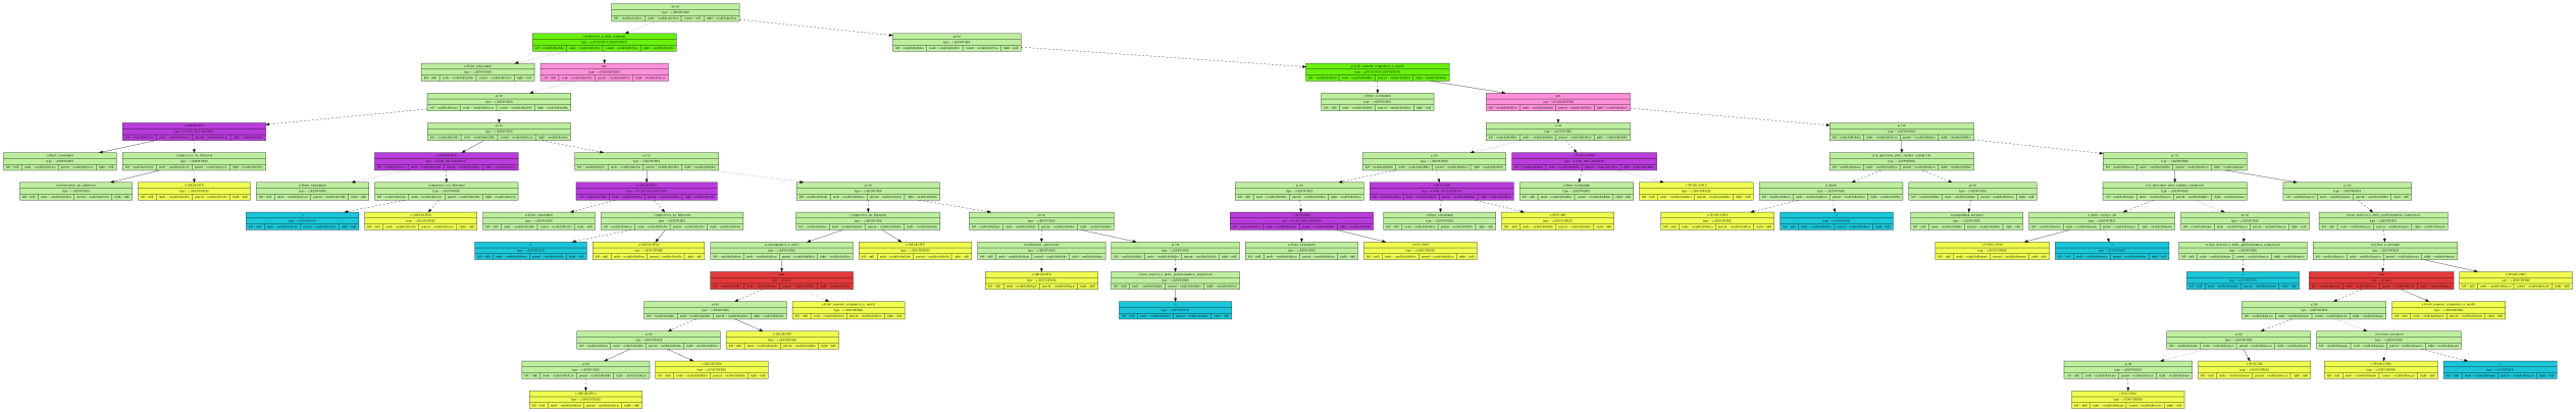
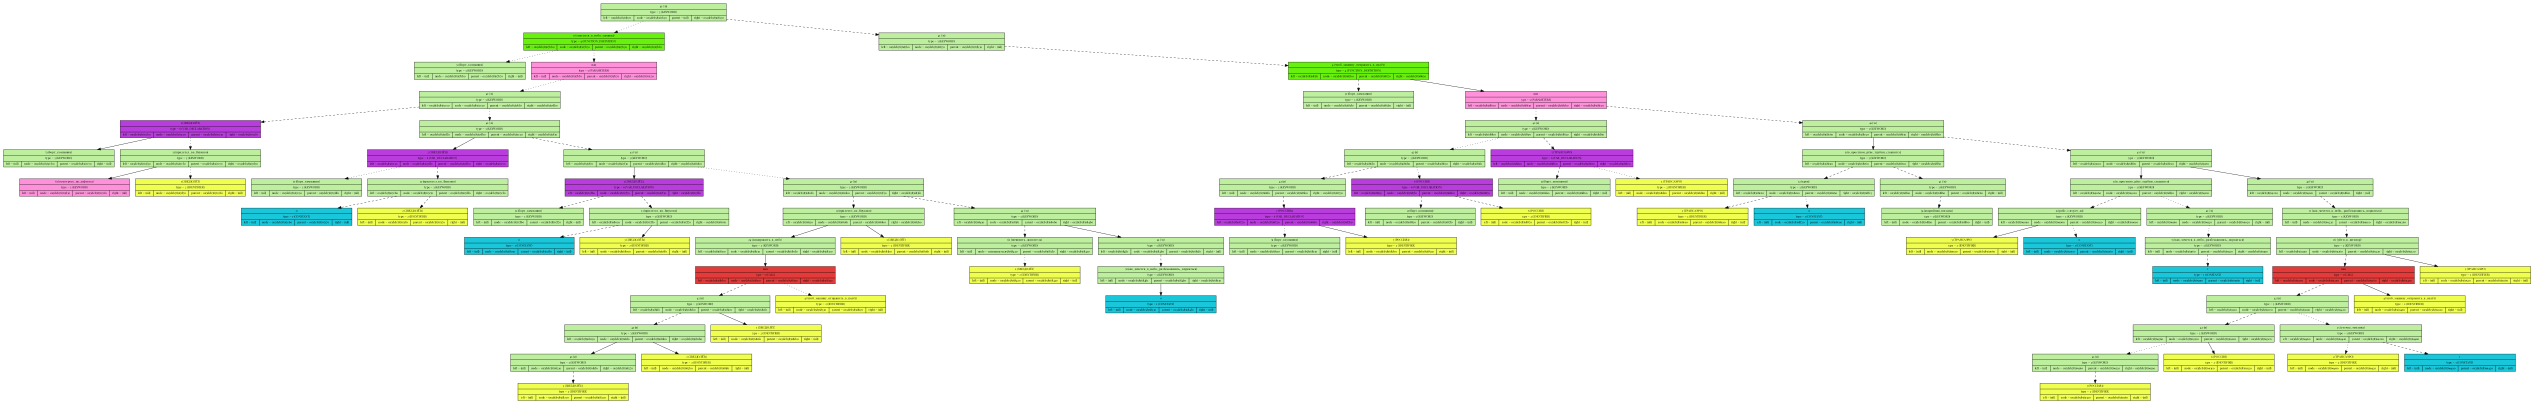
  digraph {
    fontname="Playfair Display"
    node [fillcolor="#BDEF9E" fontname="Playfair Display" fontsize=9 shape=record style=filled]
    edge [color=black fontname="Playfair Display" fontsize=12 style=dashed]
    n1 [label="{41 (\\n)| type = 3 (KEYWORD) | {left = 0x5deb58567b70 | node = 0x5deb58567b30 | parent = (nil) | right = 0x5deb58568570}}"]
    n2 [fillcolor="#68F10D" label="{0 (уносится_в_небо_машина)| type = 4 (FUNCTION_DEFINITION) | {left = 0x5deb58567bb0 | node = 0x5deb58567b70 | parent = 0x5deb58567b30 | right = 0x5deb58567bf0}}"]
    n3 [label="{41 (\\n)| type = 3 (KEYWORD) | {left = 0x5deb585685b0 | node = 0x5deb58568570 | parent = 0x5deb58567b30 | right = (nil)}}"]
    n4 [label="{51 (борт_компании)| type = 3 (KEYWORD) | {left = (nil) | node = 0x5deb58567bb0 | parent = 0x5deb58567b70 | right = (nil)}}"]
    n5 [fillcolor="#FF91DA" label="{nan| type = 5 (PARAMETERS) | {left = (nil) | node = 0x5deb58567bf0 | parent = 0x5deb58567b70 | right = 0x5deb58567c30}}"]
    n6 [fillcolor="#68F10D" label="{4 (чтоб_машину_отправить_в_полёт)| type = 4 (FUNCTION_DEFINITION) | {left = 0x5deb585685f0 | node = 0x5deb585685b0 | parent = 0x5deb58568570 | right = 0x5deb58568630}}"]
    n7 [label="{41 (\\n)| type = 3 (KEYWORD) | {left = 0x5deb58567c70 | node = 0x5deb58567c30 | parent = 0x5deb58567bf0 | right = 0x5deb58567db0}}"]
    n8 [fillcolor="#B93CDC" label="{1 (ЗВЕЗДОЛЁТ)| type = 6 (VAR_DECLARATION) | {left = 0x5deb58567cb0 | node = 0x5deb58567c70 | parent = 0x5deb58567c30 | right = 0x5deb58567cf0}}"]
    n9 [label="{41 (\\n)| type = 3 (KEYWORD) | {left = 0x5deb58567df0 | node = 0x5deb58567db0 | parent = 0x5deb58567c30 | right = 0x5deb58567f30}}"]
    n10 [label="{51 (борт_компании)| type = 3 (KEYWORD) | {left = (nil) | node = 0x5deb58567cb0 | parent = 0x5deb58567c70 | right = (nil)}}"]
    n11 [label="{13 (прилетел_во_Внуково)| type = 3 (KEYWORD) | {left = 0x5deb58567d30 | node = 0x5deb58567cf0 | parent = 0x5deb58567c70 | right = 0x5deb58567d70}}"]
    n12 [fillcolor="#B93CDC" label="{2 (ЗВЕЗДОЛЁТ1)| type = 6 (VAR_DECLARATION) | {left = 0x5deb58567e30 | node = 0x5deb58567df0 | parent = 0x5deb58567db0 | right = 0x5deb58567e70}}"]
    n13 [label="{41 (\\n)| type = 3 (KEYWORD) | {left = 0x5deb58567f70 | node = 0x5deb58567f30 | parent = 0x5deb58567db0 | right = 0x5deb585680b0}}"]
-   n14 [label="{61 (осмотреть_на_дефекты)| type = 3 (KEYWORD) | {left = (nil) | node = 0x5deb58567d30 | parent = 0x5deb58567cf0 | right = (nil)}}"]
+   n14 [fillcolor="#FF91DA" label="{61 (осмотреть_на_дефекты)| type = 3 (KEYWORD) | {left = (nil) | node = 0x5deb58567d30 | parent = 0x5deb58567cf0 | right = (nil)}}"]
    n15 [fillcolor="#F0FF4F" label="{1 (ЗВЕЗДОЛЁТ)| type = 2 (IDENTIFIER) | {left = (nil) | node = 0x5deb58567d70 | parent = 0x5deb58567cf0 | right = (nil)}}"]
    n16 [label="{51 (борт_компании)| type = 3 (KEYWORD) | {left = (nil) | node = 0x5deb58567e30 | parent = 0x5deb58567df0 | right = (nil)}}"]
    n17 [label="{13 (прилетел_во_Внуково)| type = 3 (KEYWORD) | {left = 0x5deb58567eb0 | node = 0x5deb58567e70 | parent = 0x5deb58567df0 | right = 0x5deb58567ef0}}"]
    n18 [fillcolor="#B93CDC" label="{3 (ЗВЕЗДОЛЁТ2)| type = 6 (VAR_DECLARATION) | {left = 0x5deb58567fb0 | node = 0x5deb58567f70 | parent = 0x5deb58567f30 | right = 0x5deb58567ff0}}"]
    n19 [label="{41 (\\n)| type = 3 (KEYWORD) | {left = 0x5deb585680f0 | node = 0x5deb585680b0 | parent = 0x5deb58567f30 | right = 0x5deb585683f0}}"]
    n20 [fillcolor="#1AC6D9" label="{0| type = 1 (CONSTANT) | {left = (nil) | node = 0x5deb58567eb0 | parent = 0x5deb58567e70 | right = (nil)}}"]
    n21 [fillcolor="#F0FF4F" label="{2 (ЗВЕЗДОЛЁТ1)| type = 2 (IDENTIFIER) | {left = (nil) | node = 0x5deb58567ef0 | parent = 0x5deb58567e70 | right = (nil)}}"]
    n22 [label="{51 (борт_компании)| type = 3 (KEYWORD) | {left = (nil) | node = 0x5deb58567fb0 | parent = 0x5deb58567f70 | right = (nil)}}"]
    n23 [label="{13 (прилетел_во_Внуково)| type = 3 (KEYWORD) | {left = 0x5deb58568030 | node = 0x5deb58567ff0 | parent = 0x5deb58567f70 | right = 0x5deb58568070}}"]
    n24 [label="{13 (прилетел_во_Внуково)| type = 3 (KEYWORD) | {left = 0x5deb58568130 | node = 0x5deb585680f0 | parent = 0x5deb585680b0 | right = 0x5deb585683b0}}"]
    n25 [label="{41 (\\n)| type = 3 (KEYWORD) | {left = 0x5deb58568430 | node = 0x5deb585683f0 | parent = 0x5deb585680b0 | right = 0x5deb585684b0}}"]
    n26 [fillcolor="#1AC6D9" label="{0| type = 1 (CONSTANT) | {left = (nil) | node = 0x5deb58568030 | parent = 0x5deb58567ff0 | right = (nil)}}"]
    n27 [fillcolor="#F0FF4F" label="{3 (ЗВЕЗДОЛЁТ2)| type = 2 (IDENTIFIER) | {left = (nil) | node = 0x5deb58568070 | parent = 0x5deb58567ff0 | right = (nil)}}"]
    n28 [label="{24 (дозаправить_в_небе)| type = 3 (KEYWORD) | {left = 0x5deb58568170 | node = 0x5deb58568130 | parent = 0x5deb585680f0 | right = 0x5deb58568370}}"]
    n29 [fillcolor="#F0FF4F" label="{1 (ЗВЕЗДОЛЁТ)| type = 2 (IDENTIFIER) | {left = (nil) | node = 0x5deb585683b0 | parent = 0x5deb585680f0 | right = (nil)}}"]
-   n30 [label="{62 (починить_двигатель)| type = 3 (KEYWORD) | {left = (nil) | node = 0x5deb58568430 | parent = 0x5deb585683f0 | right = 0x5deb58568470}}"]
+   n30 [label="{62 (починить_двигатель)| type = 3 (KEYWORD) | {left = (nil) | node = 0x5ворваться58568430 | parent = 0x5deb585683f0 | right = 0x5deb58568470}}"]
    n31 [label="{41 (\\n)| type = 3 (KEYWORD) | {left = 0x5deb585684f0 | node = 0x5deb585684b0 | parent = 0x5deb585683f0 | right = (nil)}}"]
    n32 [fillcolor="#E33A3A" label="{nan| type = 7 (CALL) | {left = 0x5deb585681b0 | node = 0x5deb58568170 | parent = 0x5deb58568130 | right = 0x5deb58568330}}"]
    n33 [label="{42 (и)| type = 3 (KEYWORD) | {left = 0x5deb585681f0 | node = 0x5deb585681b0 | parent = 0x5deb58568170 | right = 0x5deb585682f0}}"]
    n34 [fillcolor="#F0FF4F" label="{4 (чтоб_машину_отправить_в_полёт)| type = 2 (IDENTIFIER) | {left = (nil) | node = 0x5deb58568330 | parent = 0x5deb58568170 | right = (nil)}}"]
    n35 [label="{42 (и)| type = 3 (KEYWORD) | {left = 0x5deb58568230 | node = 0x5deb585681f0 | parent = 0x5deb585681b0 | right = 0x5deb585682b0}}"]
    n36 [fillcolor="#F0FF4F" label="{1 (ЗВЕЗДОЛЁТ)| type = 2 (IDENTIFIER) | {left = (nil) | node = 0x5deb585682f0 | parent = 0x5deb585681b0 | right = (nil)}}"]
    n37 [label="{42 (и)| type = 3 (KEYWORD) | {left = (nil) | node = 0x5deb58568230 | parent = 0x5deb585681f0 | right = 0x5deb58568270}}"]
    n38 [fillcolor="#F0FF4F" label="{2 (ЗВЕЗДОЛЁТ1)| type = 2 (IDENTIFIER) | {left = (nil) | node = 0x5deb585682b0 | parent = 0x5deb585681f0 | right = (nil)}}"]
    n39 [fillcolor="#F0FF4F" label="{3 (ЗВЕЗДОЛЁТ2)| type = 2 (IDENTIFIER) | {left = (nil) | node = 0x5deb58568270 | parent = 0x5deb58568230 | right = (nil)}}"]
    n40 [fillcolor="#F0FF4F" label="{1 (ЗВЕЗДОЛЁТ)| type = 2 (IDENTIFIER) | {left = (nil) | node = 0x5deb58568470 | parent = 0x5deb58568430 | right = (nil)}}"]
    n41 [label="{71 (как_хочется_в_небо,_разбежавшись,_ворваться)| type = 3 (KEYWORD) | {left = (nil) | node = 0x5deb585684f0 | parent = 0x5deb585684b0 | right = 0x5deb58568530}}"]
    n42 [fillcolor="#1AC6D9" label="{0| type = 1 (CONSTANT) | {left = (nil) | node = 0x5deb58568530 | parent = 0x5deb585684f0 | right = (nil)}}"]
    n43 [label="{51 (борт_компании)| type = 3 (KEYWORD) | {left = (nil) | node = 0x5deb585685f0 | parent = 0x5deb585685b0 | right = (nil)}}"]
    n44 [fillcolor="#FF91DA" label="{nan| type = 5 (PARAMETERS) | {left = 0x5deb58568670 | node = 0x5deb58568630 | parent = 0x5deb585685b0 | right = 0x5deb58568e20}}"]
    n45 [label="{42 (и)| type = 3 (KEYWORD) | {left = 0x5deb585686b0 | node = 0x5deb58568670 | parent = 0x5deb58568630 | right = 0x5deb58568d60}}"]
    n46 [label="{41 (\\n)| type = 3 (KEYWORD) | {left = 0x5deb58568e60 | node = 0x5deb58568e20 | parent = 0x5deb58568630 | right = 0x5deb58568fe0}}"]
    n47 [label="{42 (и)| type = 3 (KEYWORD) | {left = 0x5deb585686f0 | node = 0x5deb585686b0 | parent = 0x5deb58568670 | right = 0x5deb585687f0}}"]
    n48 [fillcolor="#B93CDC" label="{5 (ТРАНСАЭРО)| type = 6 (VAR_DECLARATION) | {left = 0x5deb58568da0 | node = 0x5deb58568d60 | parent = 0x5deb58568670 | right = 0x5deb58568de0}}"]
    n49 [label="{11 (в_яростном_рёве_турбин_слышится)| type = 3 (KEYWORD) | {left = 0x5deb58568ea0 | node = 0x5deb58568e60 | parent = 0x5deb58568e20 | right = 0x5deb58568f60}}"]
    n50 [label="{41 (\\n)| type = 3 (KEYWORD) | {left = 0x5deb58569020 | node = 0x5deb58568fe0 | parent = 0x5deb58568e20 | right = 0x5deb585691e0}}"]
    n51 [label="{42 (и)| type = 3 (KEYWORD) | {left = (nil) | node = 0x5deb585686f0 | parent = 0x5deb585686b0 | right = 0x5deb58568730}}"]
    n52 [fillcolor="#B93CDC" label="{6 (РОССИЯ)| type = 6 (VAR_DECLARATION) | {left = 0x5deb58568830 | node = 0x5deb585687f0 | parent = 0x5deb585686b0 | right = 0x5deb58568870}}"]
    n53 [label="{51 (борт_компании)| type = 3 (KEYWORD) | {left = (nil) | node = 0x5deb58568da0 | parent = 0x5deb58568d60 | right = (nil)}}"]
    n54 [fillcolor="#F0FF4F" label="{5 (ТРАНСАЭРО)| type = 2 (IDENTIFIER) | {left = (nil) | node = 0x5deb58568de0 | parent = 0x5deb58568d60 | right = (nil)}}"]
    n55 [fillcolor="#B93CDC" label="{7 (РОССИЯ2)| type = 6 (VAR_DECLARATION) | {left = 0x5deb58568770 | node = 0x5deb58568730 | parent = 0x5deb585686f0 | right = 0x5deb585687b0}}"]
    n56 [label="{51 (борт_компании)| type = 3 (KEYWORD) | {left = (nil) | node = 0x5deb58568830 | parent = 0x5deb585687f0 | right = (nil)}}"]
    n57 [fillcolor="#F0FF4F" label="{6 (РОССИЯ)| type = 2 (IDENTIFIER) | {left = (nil) | node = 0x5deb58568870 | parent = 0x5deb585687f0 | right = (nil)}}"]
    n58 [label="{51 (борт_компании)| type = 3 (KEYWORD) | {left = (nil) | node = 0x5deb58568770 | parent = 0x5deb58568730 | right = (nil)}}"]
    n59 [fillcolor="#F0FF4F" label="{7 (РОССИЯ2)| type = 2 (IDENTIFIER) | {left = (nil) | node = 0x5deb585687b0 | parent = 0x5deb58568730 | right = (nil)}}"]
    n60 [label="{32 (крен)| type = 3 (KEYWORD) | {left = 0x5deb58568ee0 | node = 0x5deb58568ea0 | parent = 0x5deb58568e60 | right = 0x5deb58568f23}}"]
    n61 [label="{41 (\\n)| type = 3 (KEYWORD) | {left = 0x5deb58568fa0 | node = 0x5deb58568f60 | parent = 0x5deb58568e60 | right = (nil)}}"]
    n62 [label="{11 (в_яростном_рёве_турбин_слышится)| type = 3 (KEYWORD) | {left = 0x5deb58569060 | node = 0x5deb58569020 | parent = 0x5deb58568fe0 | right = 0x5deb58569120}}"]
    n63 [label="{41 (\\n)| type = 3 (KEYWORD) | {left = 0x5deb58569220 | node = 0x5deb585691e0 | parent = 0x5deb58568fe0 | right = (nil)}}"]
    n64 [fillcolor="#F0FF4F" label="{5 (ТРАНСАЭРО)| type = 2 (IDENTIFIER) | {left = (nil) | node = 0x5deb58568ee0 | parent = 0x5deb58568ea0 | right = (nil)}}"]
    n65 [fillcolor="#1AC6D9" label="{0| type = 1 (CONSTANT) | {left = (nil) | node = 0x5deb58568f20 | parent = 0x5deb58568ea0 | right = (nil)}}"]
    n66 [label="{74 (аварийная_посадка)| type = 3 (KEYWORD) | {left = (nil) | node = 0x5deb58568fa0 | parent = 0x5deb58568f60 | right = (nil)}}"]
    n67 [label="{31 (рейс_следует_до)| type = 3 (KEYWORD) | {left = 0x5deb585690a0 | node = 0x5deb58569060 | parent = 0x5deb58569020 | right = 0x5deb585690e0}}"]
    n68 [label="{41 (\\n)| type = 3 (KEYWORD) | {left = 0x5deb58569160 | node = 0x5deb58569120 | parent = 0x5deb58569020 | right = (nil)}}"]
    n69 [label="{71 (как_хочется_в_небо,_разбежавшись,_ворваться)| type = 3 (KEYWORD) | {left = (nil) | node = 0x5deb58569220 | parent = 0x5deb585691e0 | right = 0x5deb58569260}}"]
    n70 [fillcolor="#F0FF4F" label="{5 (ТРАНСАЭРО)| type = 2 (IDENTIFIER) | {left = (nil) | node = 0x5deb585690a0 | parent = 0x5deb58569060 | right = (nil)}}"]
    n71 [fillcolor="#1AC6D9" label="{0| type = 1 (CONSTANT) | {left = (nil) | node = 0x5deb585690e0 | parent = 0x5deb58569060 | right = (nil)}}"]
    n72 [label="{71 (как_хочется_в_небо,_разбежавшись,_ворваться)| type = 3 (KEYWORD) | {left = (nil) | node = 0x5deb58569160 | parent = 0x5deb58569120 | right = 0x5deb585691a0}}"]
    n73 [fillcolor="#1AC6D9" label="{1| type = 1 (CONSTANT) | {left = (nil) | node = 0x5deb585691a0 | parent = 0x5deb58569160 | right = (nil)}}"]
    n74 [label="{26 (уйти_в_штопор)| type = 3 (KEYWORD) | {left = 0x5deb585692a0 | node = 0x5deb58569260 | parent = 0x5deb58569220 | right = 0x5deb58569520}}"]
    n75 [fillcolor="#E33A3A" label="{nan| type = 7 (CALL) | {left = 0x5deb585692e0 | node = 0x5deb585692a0 | parent = 0x5deb58569260 | right = 0x5deb585694e0}}"]
    n76 [fillcolor="#F0FF4F" label="{5 (ТРАНСАЭРО)| type = 2 (IDENTIFIER) | {left = (nil) | node = 0x5deb58569520 | parent = 0x5deb58569260 | right = (nil)}}"]
    n77 [label="{42 (и)| type = 3 (KEYWORD) | {left = 0x5deb58569320 | node = 0x5deb585692e0 | parent = 0x5deb585692a0 | right = 0x5deb58569420}}"]
    n78 [fillcolor="#F0FF4F" label="{4 (чтоб_машину_отправить_в_полёт)| type = 2 (IDENTIFIER) | {left = (nil) | node = 0x5deb585694e0 | parent = 0x5deb585692a0 | right = (nil)}}"]
    n79 [label="{42 (и)| type = 3 (KEYWORD) | {left = 0x5deb58569360 | node = 0x5deb58569320 | parent = 0x5deb585692e0 | right = 0x5deb585693e0}}"]
    n80 [label="{25 (утечка_топлива)| type = 3 (KEYWORD) | {left = 0x5deb58569460 | node = 0x5deb58569420 | parent = 0x5deb585692e0 | right = 0x5deb585694a0}}"]
    n81 [label="{42 (и)| type = 3 (KEYWORD) | {left = (nil) | node = 0x5deb58569360 | parent = 0x5deb58569320 | right = 0x5deb585693a0}}"]
    n82 [fillcolor="#F0FF4F" label="{6 (РОССИЯ)| type = 2 (IDENTIFIER) | {left = (nil) | node = 0x5deb585693e0 | parent = 0x5deb58569320 | right = (nil)}}"]
    n83 [fillcolor="#F0FF4F" label="{5 (ТРАНСАЭРО)| type = 2 (IDENTIFIER) | {left = (nil) | node = 0x5deb58569460 | parent = 0x5deb58569420 | right = (nil)}}"]
    n84 [fillcolor="#1AC6D9" label="{1| type = 1 (CONSTANT) | {left = (nil) | node = 0x5deb585694a0 | parent = 0x5deb58569420 | right = (nil)}}"]
    n85 [fillcolor="#F0FF4F" label="{7 (РОССИЯ2)| type = 2 (IDENTIFIER) | {left = (nil) | node = 0x5deb585693a0 | parent = 0x5deb58569360 | right = (nil)}}"]
    n1 -> n2 [style=dotted]
    n1 -> n3
    n2 -> n4 [style=dotted]
    n2 -> n5 [style=dotted]
    n3 -> n6
    n5 -> n7 [style=dotted]
    n6 -> n43
    n6 -> n44 [style=solid]
    n7 -> n8
    n7 -> n9 [style=dotted]
    n8 -> n10 [style=solid]
    n8 -> n11 [style=dotted]
    n9 -> n12 [style=solid]
    n9 -> n13
    n11 -> n14 [style=solid]
    n11 -> n15 [style=dotted]
    n12 -> n16 [style=dotted]
    n12 -> n17
    n13 -> n18 [style=solid]
    n13 -> n19 [style=dotted]
    n17 -> n20
    n17 -> n21
    n18 -> n22
    n18 -> n23
    n19 -> n24
    n19 -> n25
    n23 -> n26
    n23 -> n27 [style=solid]
    n24 -> n28 [style=solid]
    n24 -> n29 [style=solid]
    n25 -> n30
    n25 -> n31 [style=solid]
    n28 -> n32 [style=solid]
    n30 -> n40 [style=dotted]
    n31 -> n41
    n32 -> n33
    n32 -> n34 [style=dotted]
    n33 -> n35
    n33 -> n36 [style=solid]
    n35 -> n37 [style=solid]
    n35 -> n38 [style=solid]
    n37 -> n39
    n41 -> n42 [style=solid]
    n44 -> n45 [style=dotted]
    n44 -> n46
    n45 -> n47 [style=dotted]
    n45 -> n48
    n46 -> n49 [style=solid]
    n46 -> n50
    n47 -> n51
    n47 -> n52 [style=dotted]
    n48 -> n53
    n48 -> n54 [style=dotted]
    n49 -> n60
    n49 -> n61
    n50 -> n62 [style=solid]
    n50 -> n63 [style=solid]
    n51 -> n55
    n52 -> n56
    n52 -> n57
    n55 -> n58 [style=dotted]
    n55 -> n59 [style=solid]
    n60 -> n64
    n60 -> n65 [style=dotted]
    n61 -> n66
    n62 -> n67
    n62 -> n68 [style=dotted]
    n63 -> n69
    n67 -> n70 [style=solid]
    n67 -> n71 [style=dotted]
    n68 -> n72 [style=dotted]
    n69 -> n74
    n72 -> n73
    n74 -> n75
    n74 -> n76 [style=solid]
    n75 -> n77
    n75 -> n78 [style=solid]
    n77 -> n79
    n77 -> n80 [style=dotted]
    n79 -> n81 [style=dotted]
    n79 -> n82 [style=solid]
    n80 -> n83 [style=dotted]
    n80 -> n84
    n81 -> n85
  }
